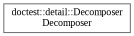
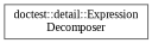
  digraph {
    rankdir=LR
    fontname="Liberation Serif"
-   n1 [color=grey40 fillcolor=white fontname="Liberation Serif" fontsize=10 height=0.2 label="doctest::detail::Decomposer\lDecomposer" shape=box style=filled width=0.4]
+   n1 [color=grey40 fillcolor=white fontname="Liberation Serif" fontsize=10 height=0.2 label="doctest::detail::Expression\lDecomposer" shape=box style=filled width=0.4]
  }
